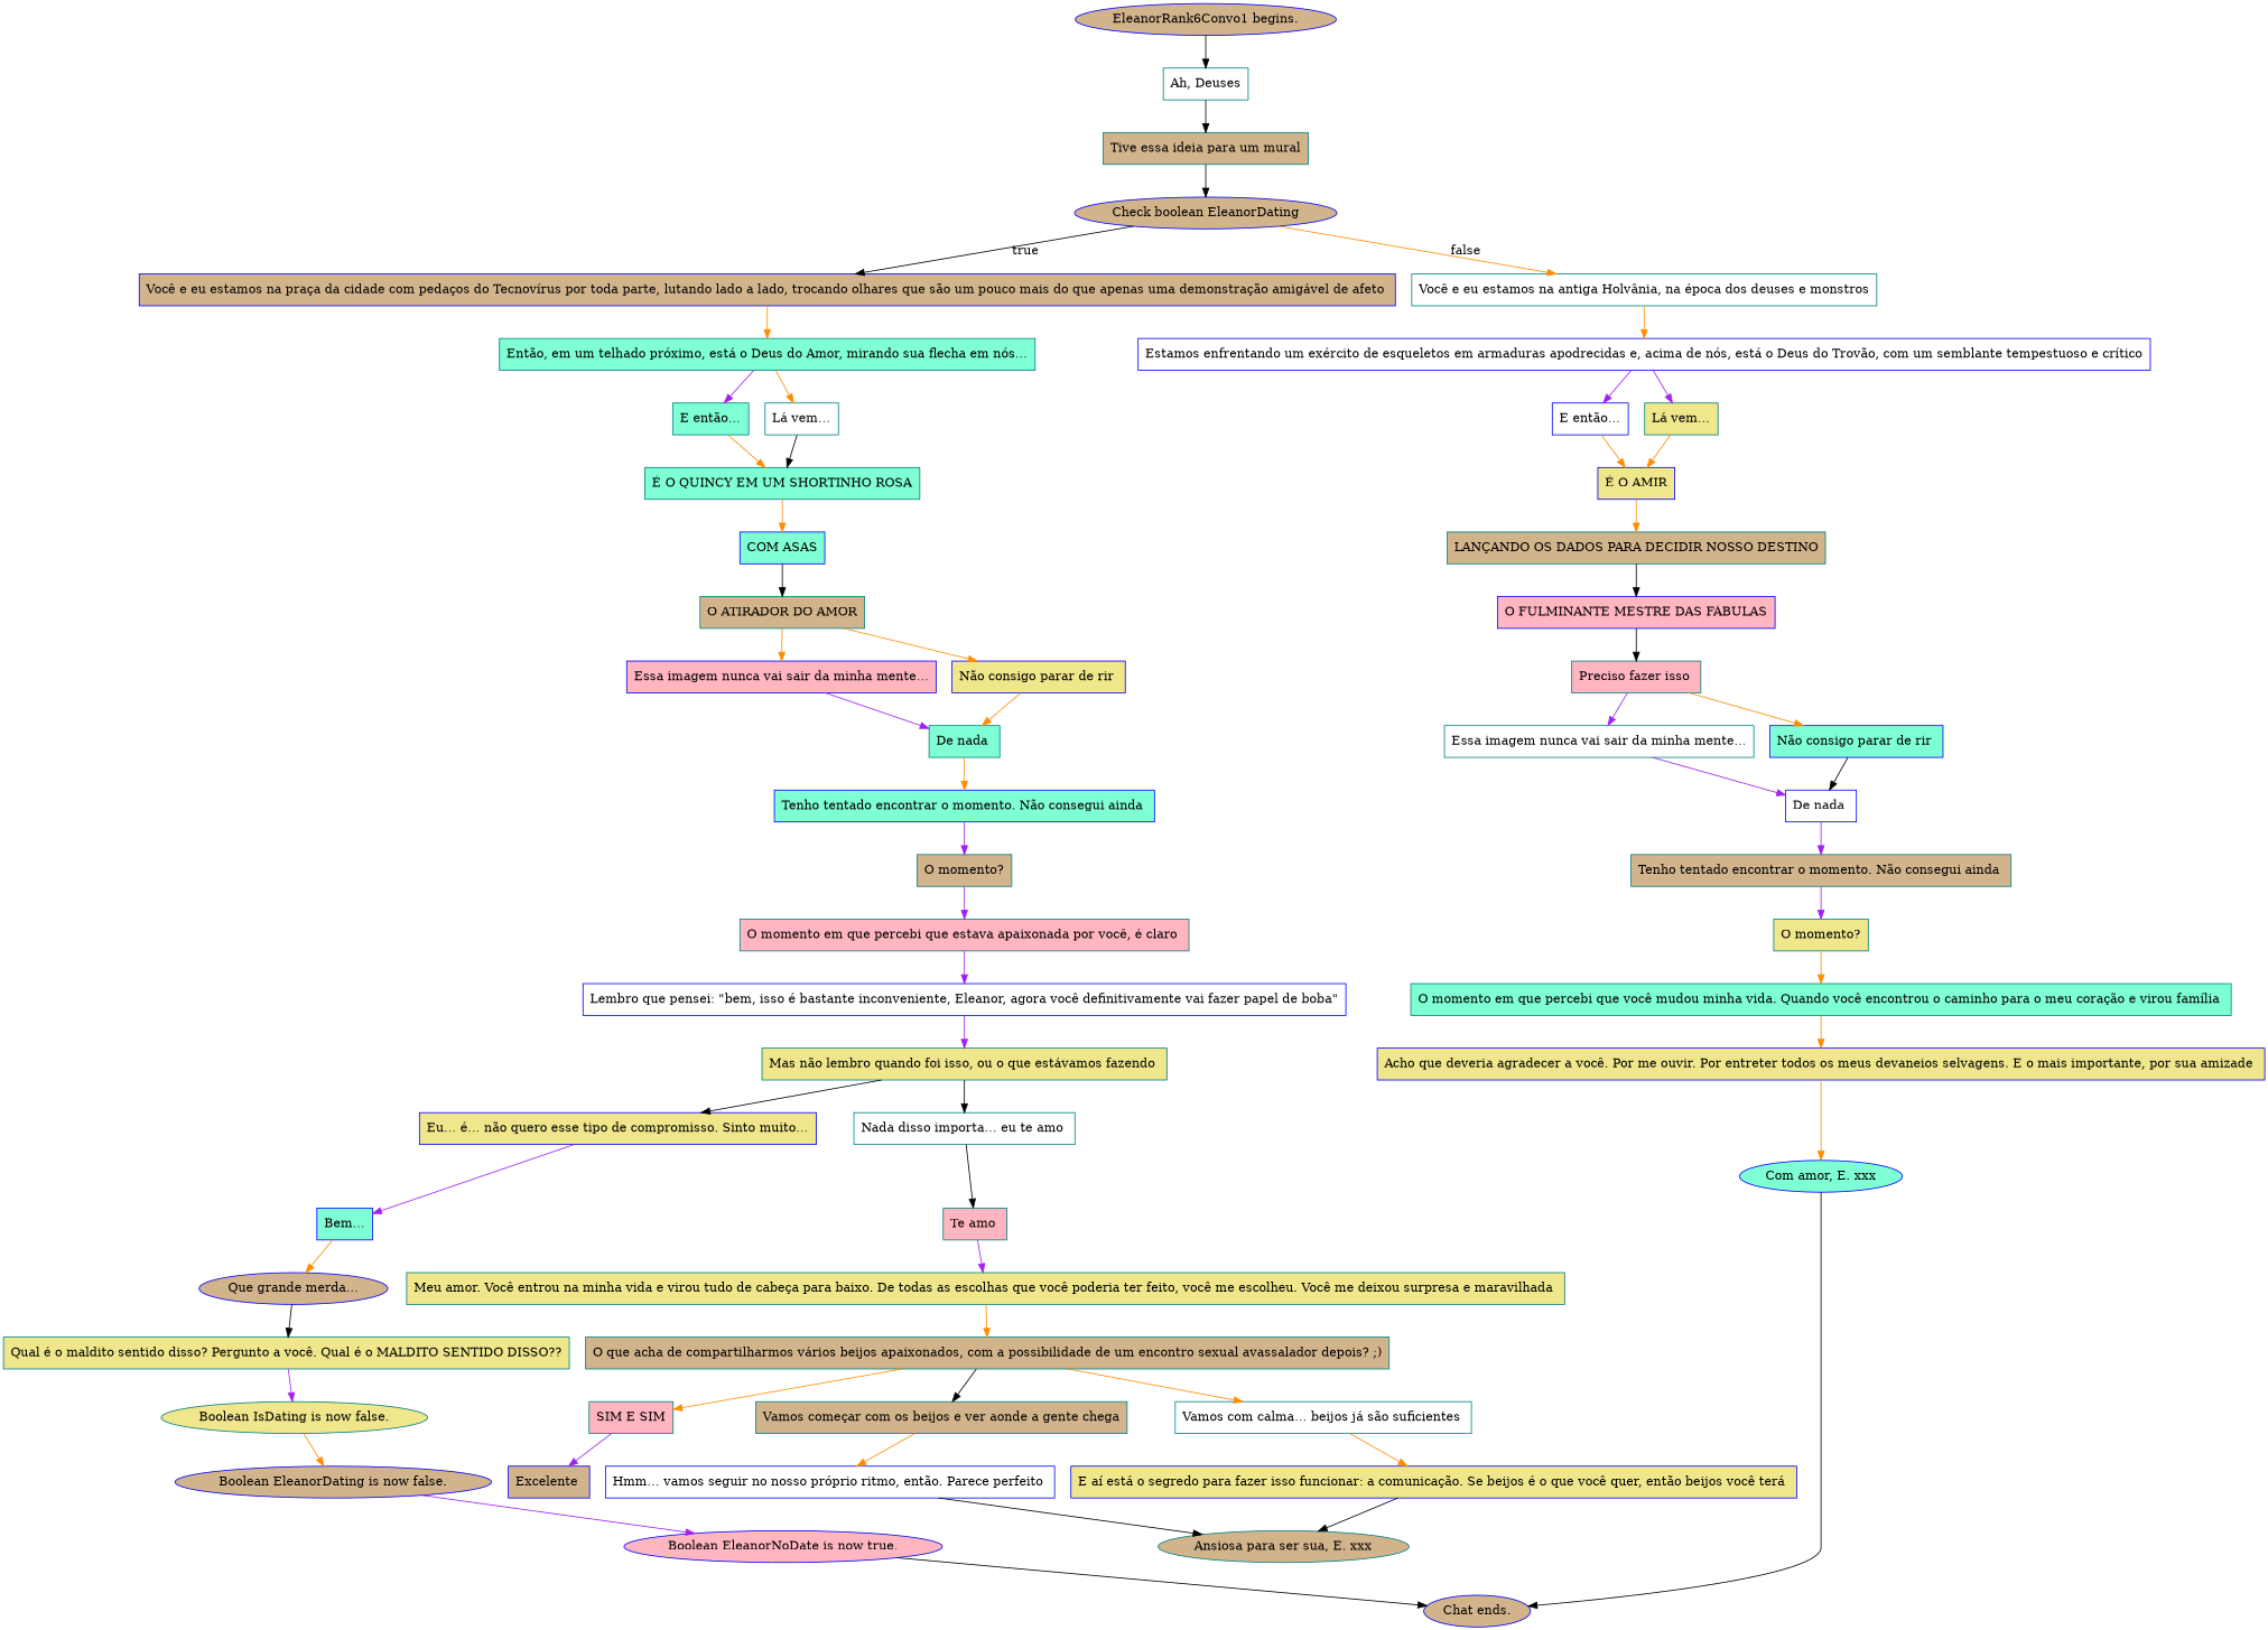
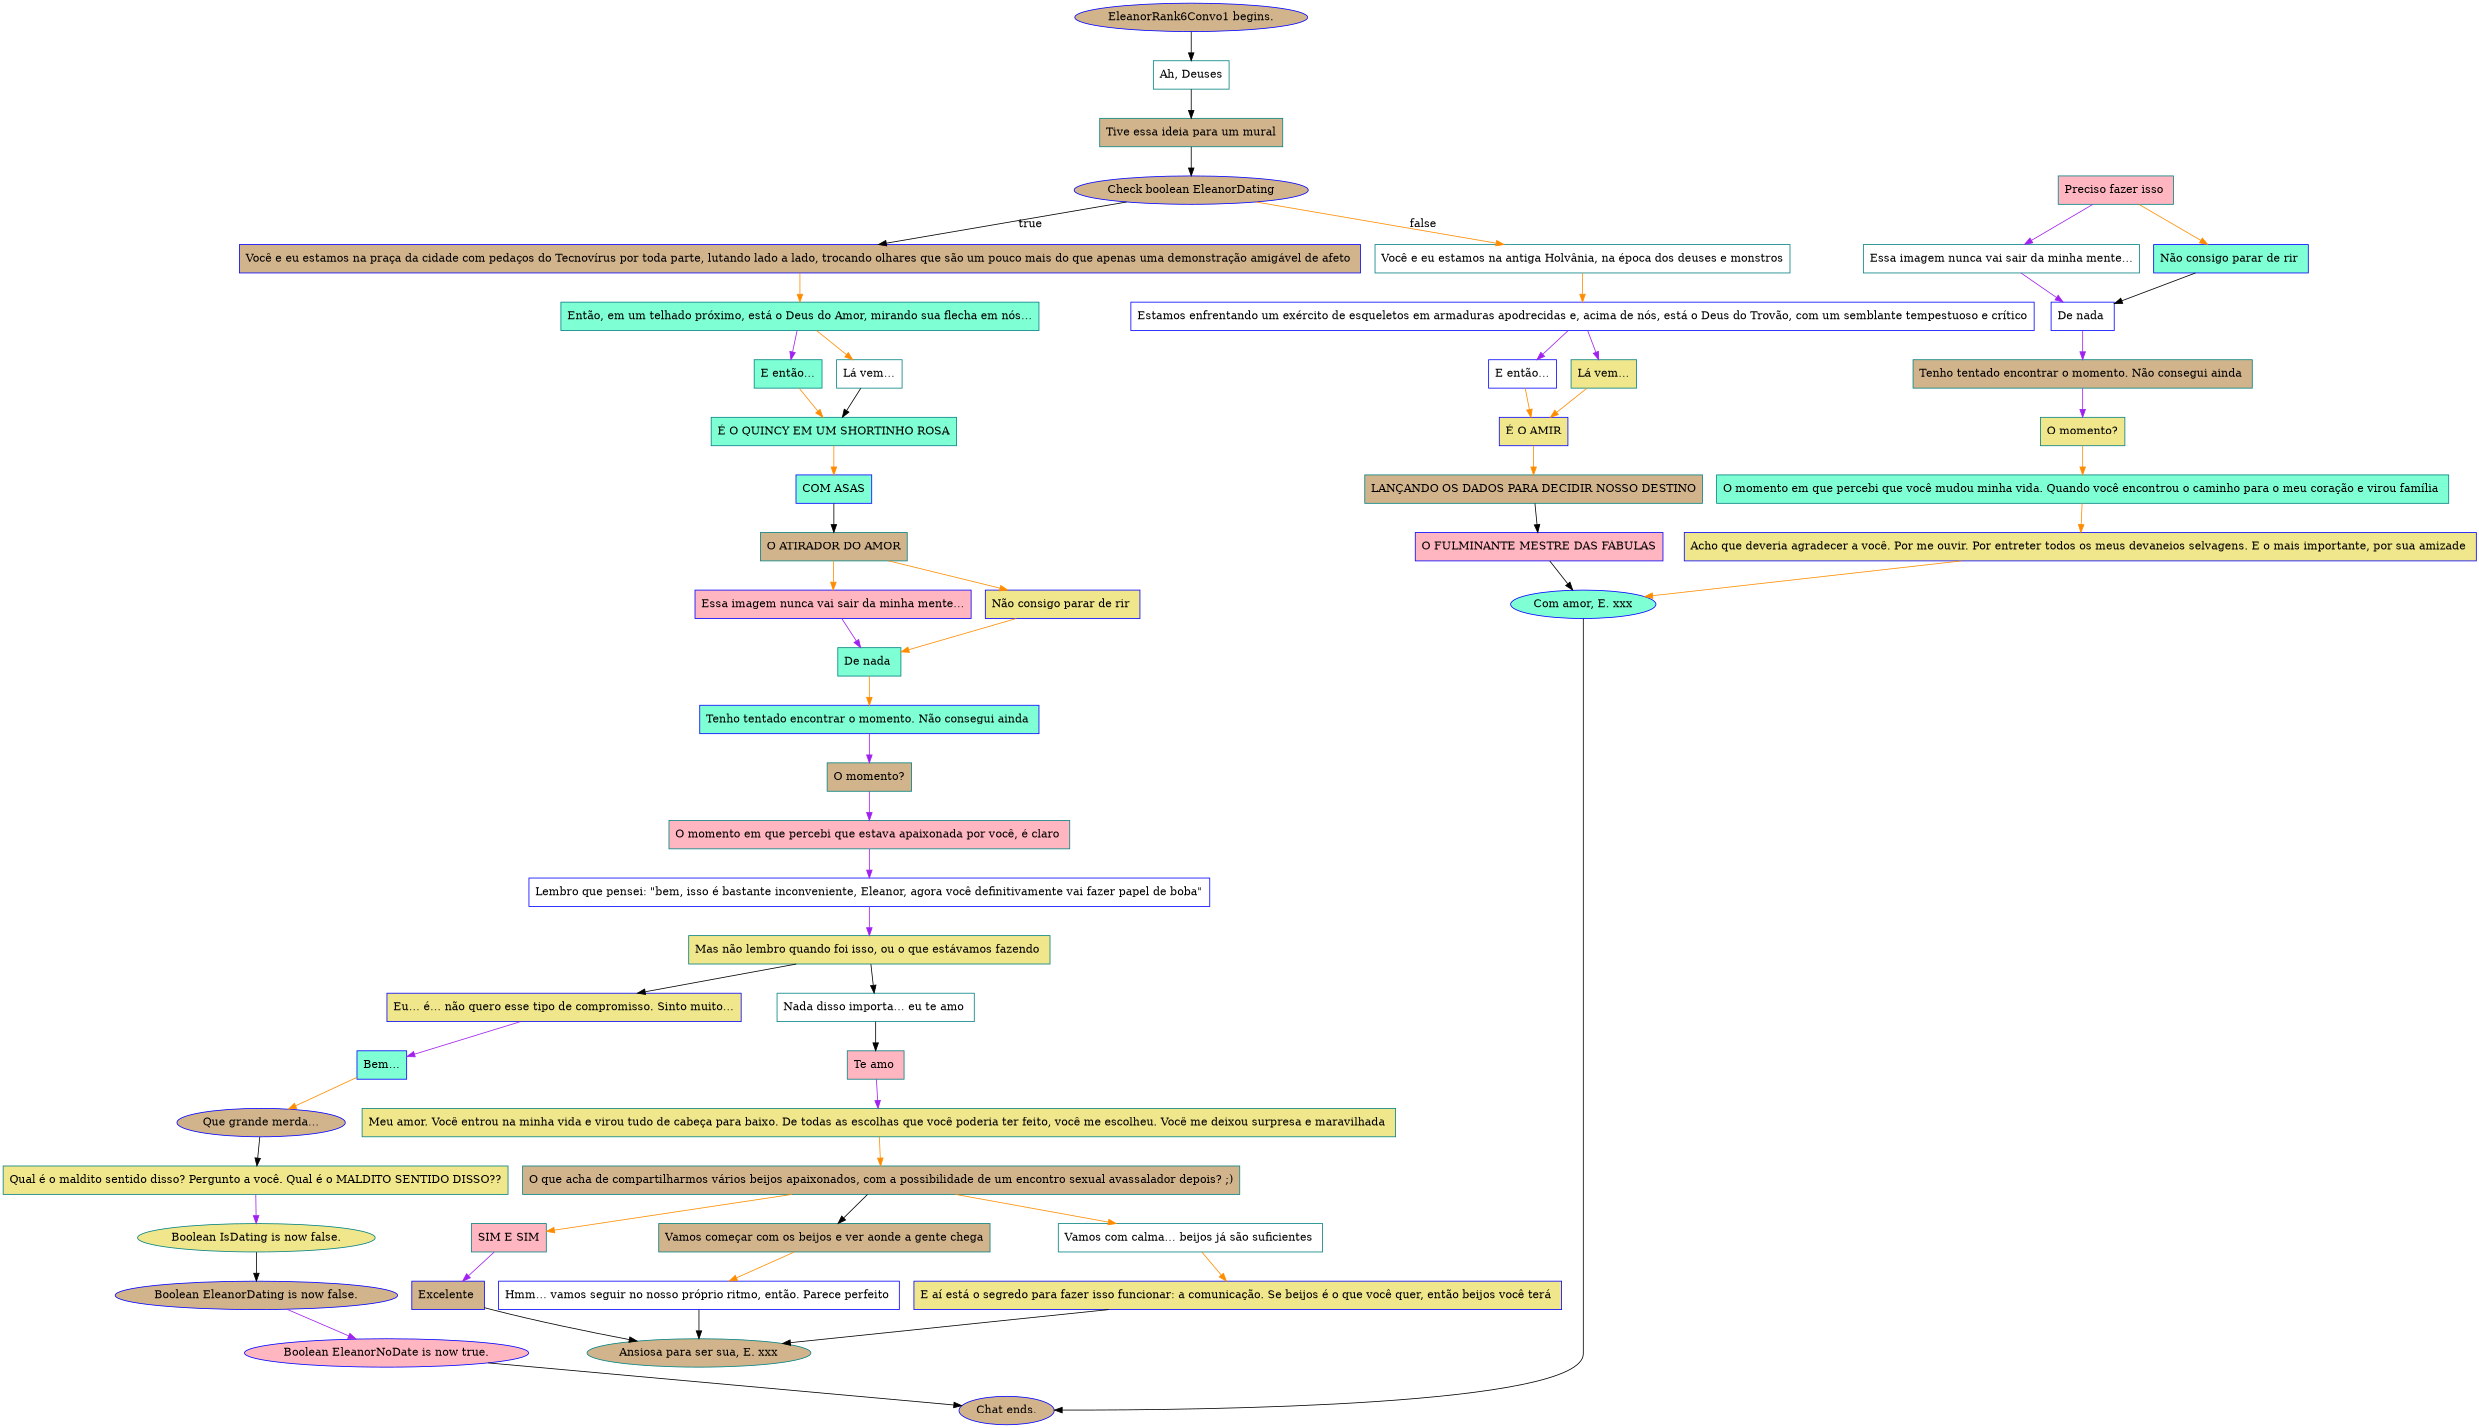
  digraph {
    node [color=teal fillcolor=tan style=filled shape=box]
    edge [color=darkorange]
    "EleanorRank6Convo1 begins." [color=blue shape=""]
    n2 [fillcolor=white label="Ah, Deuses"]
    n3 [label="Tive essa ideia para um mural"]
    n4 [color=blue label="Check boolean EleanorDating" shape=""]
    n5 [color=blue label="Você e eu estamos na praça da cidade com pedaços do Tecnovírus por toda parte, lutando lado a lado, trocando olhares que são um pouco mais do que apenas uma demonstração amigável de afeto "]
    n6 [fillcolor=white label="Você e eu estamos na antiga Holvânia, na época dos deuses e monstros"]
    n7 [fillcolor=aquamarine label="Então, em um telhado próximo, está o Deus do Amor, mirando sua flecha em nós…"]
    n8 [color=blue fillcolor=white label="Estamos enfrentando um exército de esqueletos em armaduras apodrecidas e, acima de nós, está o Deus do Trovão, com um semblante tempestuoso e crítico"]
    n9 [fillcolor=aquamarine label="E então…"]
    n10 [fillcolor=white label="Lá vem…"]
    n11 [color=blue fillcolor=white label="E então…"]
    n12 [fillcolor=khaki label="Lá vem…"]
    n13 [fillcolor=aquamarine label="É O QUINCY EM UM SHORTINHO ROSA"]
    n14 [color=blue fillcolor=khaki label="É O AMIR"]
    n15 [color=blue fillcolor=aquamarine label="COM ASAS"]
    n16 [label="LANÇANDO OS DADOS PARA DECIDIR NOSSO DESTINO"]
    n17 [label="O ATIRADOR DO AMOR"]
    n18 [color=blue fillcolor=lightpink label="O FULMINANTE MESTRE DAS FÁBULAS"]
    n19 [color=blue fillcolor=lightpink label="Essa imagem nunca vai sair da minha mente…"]
    n20 [color=blue fillcolor=khaki label="Não consigo parar de rir "]
    n21 [fillcolor=lightpink label="Preciso fazer isso "]
    n22 [fillcolor=aquamarine label="De nada "]
    n23 [fillcolor=white label="Essa imagem nunca vai sair da minha mente…"]
    n24 [color=blue fillcolor=aquamarine label="Não consigo parar de rir "]
    n25 [color=blue fillcolor=aquamarine label="Tenho tentado encontrar o momento. Não consegui ainda "]
    n26 [color=blue fillcolor=white label="De nada "]
    n27 [label="O momento?"]
    n28 [label="Tenho tentado encontrar o momento. Não consegui ainda "]
    n29 [fillcolor=lightpink label="O momento em que percebi que estava apaixonada por você, é claro "]
    n30 [fillcolor=khaki label="O momento?"]
    n31 [color=blue fillcolor=white label="Lembro que pensei: \"bem, isso é bastante inconveniente, Eleanor, agora você definitivamente vai fazer papel de boba\""]
    n32 [fillcolor=aquamarine label="O momento em que percebi que você mudou minha vida. Quando você encontrou o caminho para o meu coração e virou família "]
    n33 [fillcolor=khaki label="Mas não lembro quando foi isso, ou o que estávamos fazendo "]
    n34 [color=blue fillcolor=khaki label="Acho que deveria agradecer a você. Por me ouvir. Por entreter todos os meus devaneios selvagens. E o mais importante, por sua amizade "]
    n35 [color=blue fillcolor=khaki label="Eu… é… não quero esse tipo de compromisso. Sinto muito…"]
    n36 [fillcolor=white label="Nada disso importa… eu te amo "]
    n37 [color=blue fillcolor=aquamarine label="Com amor, E. xxx" shape=ellipse]
    n38 [color=blue fillcolor=aquamarine label="Bem…"]
    n39 [fillcolor=lightpink label="Te amo "]
    "Chat ends." [color=blue shape=""]
    n41 [color=blue label="Que grande merda…" shape=ellipse]
    n42 [fillcolor=khaki label="Meu amor. Você entrou na minha vida e virou tudo de cabeça para baixo. De todas as escolhas que você poderia ter feito, você me escolheu. Você me deixou surpresa e maravilhada "]
    n43 [fillcolor=khaki label="Qual é o maldito sentido disso? Pergunto a você. Qual é o MALDITO SENTIDO DISSO??"]
    n44 [label="O que acha de compartilharmos vários beijos apaixonados, com a possibilidade de um encontro sexual avassalador depois? ;)"]
    n45 [fillcolor=khaki label="Boolean IsDating is now false." shape=""]
    n46 [fillcolor=lightpink label="SIM E SIM"]
    n47 [label="Vamos começar com os beijos e ver aonde a gente chega"]
    n48 [fillcolor=white label="Vamos com calma… beijos já são suficientes "]
    n49 [color=blue label="Boolean EleanorDating is now false." shape=""]
    n50 [color=blue label="Excelente "]
    n51 [color=blue fillcolor=white label="Hmm… vamos seguir no nosso próprio ritmo, então. Parece perfeito "]
    n52 [color=blue fillcolor=khaki label="E aí está o segredo para fazer isso funcionar: a comunicação. Se beijos é o que você quer, então beijos você terá "]
    n53 [color=blue fillcolor=lightpink label="Boolean EleanorNoDate is now true." shape=""]
    n54 [label="Ansiosa para ser sua, E. xxx" shape=ellipse]
    "EleanorRank6Convo1 begins." -> n2 [color=black]
    n2 -> n3 [color=black]
    n3 -> n4 [color=black]
    n4 -> n5 [color=black label=true]
    n4 -> n6 [label=false]
    n5 -> n7
    n6 -> n8
    n7 -> n9 [color=purple]
    n7 -> n10
    n8 -> n11 [color=purple]
    n8 -> n12 [color=purple]
    n9 -> n13
    n10 -> n13 [color=black]
    n11 -> n14
    n12 -> n14
    n13 -> n15
    n14 -> n16
    n15 -> n17 [color=black]
    n16 -> n18 [color=black]
    n17 -> n19
    n17 -> n20
-   n18 -> n21 [color=black]
+   n18 -> n37 [color=black]
    n19 -> n22 [color=purple]
    n20 -> n22
    n21 -> n23 [color=purple]
    n21 -> n24
    n22 -> n25
    n23 -> n26 [color=purple]
    n24 -> n26 [color=black]
    n25 -> n27 [color=purple]
    n26 -> n28 [color=purple]
    n27 -> n29 [color=purple]
    n28 -> n30 [color=purple]
    n29 -> n31 [color=purple]
    n30 -> n32
    n31 -> n33 [color=purple]
    n32 -> n34
    n33 -> n35 [color=black]
    n33 -> n36 [color=black]
    n34 -> n37
    n35 -> n38 [color=purple]
    n36 -> n39 [color=black]
    n37 -> "Chat ends." [color=black]
    n38 -> n41
    n39 -> n42 [color=purple]
    n41 -> n43 [color=black]
    n42 -> n44
    n43 -> n45 [color=purple]
    n44 -> n46
    n44 -> n47 [color=black]
    n44 -> n48
-   n45 -> n49
+   n45 -> n49 [color=black]
    n46 -> n50 [color=purple]
    n47 -> n51
    n48 -> n52
    n49 -> n53 [color=purple]
+   n50 -> n54 [color=black]
    n51 -> n54 [color=black]
    n52 -> n54 [color=black]
    n53 -> "Chat ends." [color=black]
  }
